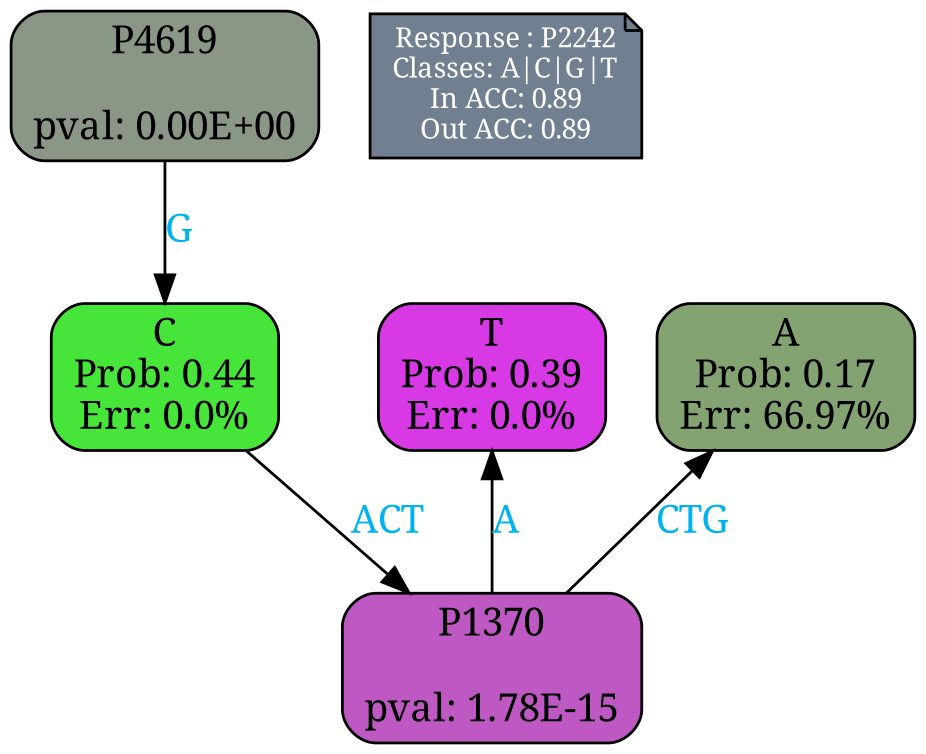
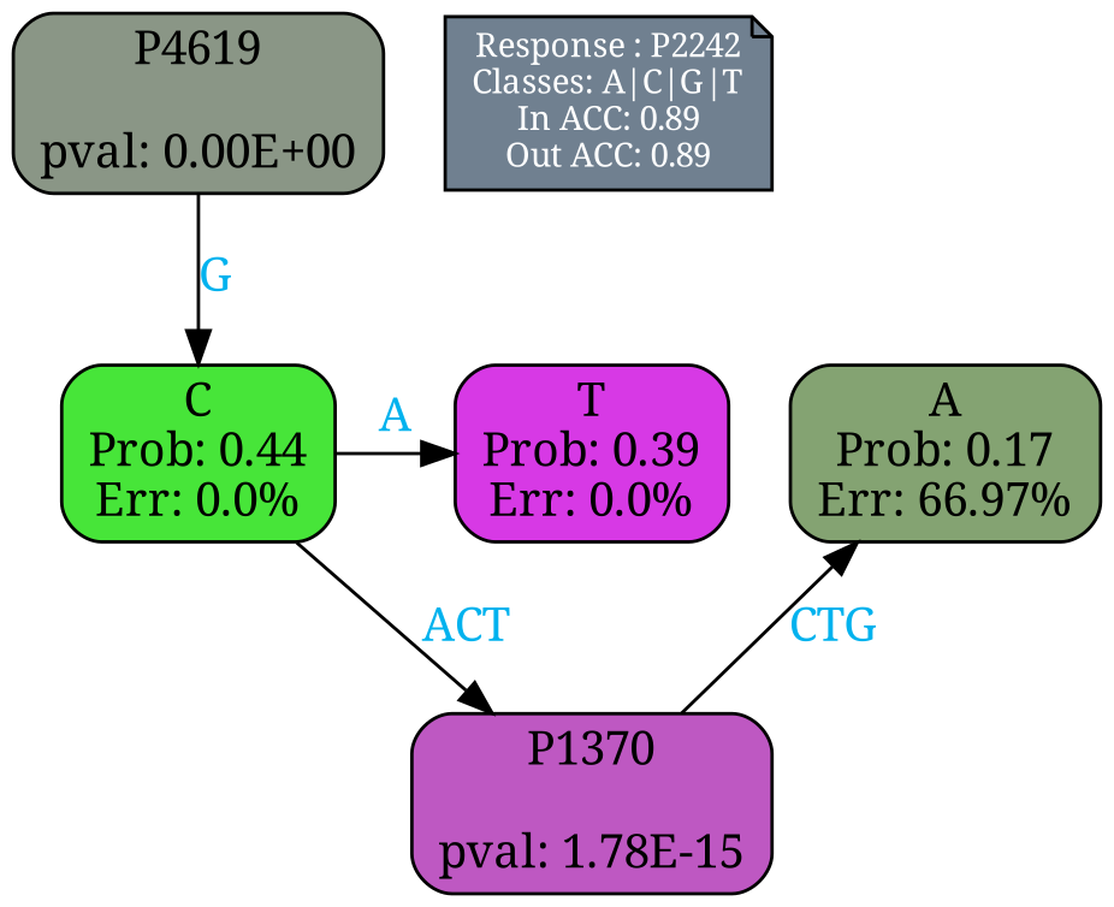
  digraph {
    fontname="Noto Serif"
    ranksep=equally
    splines=polylines
    node [color=black fontname="Noto Serif" shape=box style="filled, rounded"]
    edge [fontcolor=deepskyblue2 fontname="Noto Serif"]
    n1 [fillcolor="#d739e5" label="T\nProb: 0.39\nErr: 0.0%"]
    n2 [fillcolor="#84a372" label="A\nProb: 0.17\nErr: 66.97%"]
    n3 [fillcolor="#47e539" label="C\nProb: 0.44\nErr: 0.0%"]
    n4 [align=left fillcolor=slategray fontcolor=white fontsize=10 label="Response : P2242\nClasses: A|C|G|T\nIn ACC: 0.89\nOut ACC: 0.89\n" shape=note style=filled]
    n5 [fillcolor="#8a9686" label="P4619\n\npval: 0.00E+00"]
    n6 [fillcolor="#be58c2" label="P1370\n\npval: 1.78E-15"]
    subgraph sub_1 {
      rank=same
      n1
      n2
      n3
    }
    subgraph sub_2 {
      rank=same
      n4
      n5
    }
    n3 -> n6 [label=ACT]
    n5 -> n3 [label=G]
-   n6 -> n1 [label=A]
+   n3 -> n1 [label=A]
    n6 -> n2 [label=CTG]
  }
